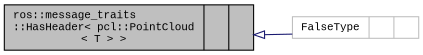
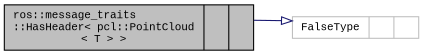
  digraph {
    rankdir=LR
    fontname="Liberation Mono"
    node [fontname="Liberation Mono" fontsize=10 shape=record style=filled]
    n1 [color=black fillcolor=grey75 fontcolor=black height=0.2 label="{ros::message_traits\l::HasHeader\< pcl::PointCloud\l\< T \> \>\n||}" width=0.4]
    n2 [color=grey75 fillcolor=white height=0.2 label="{FalseType\n||}" width=0.4]
-   n1 -> n2 [arrowtail=onormal color=midnightblue dir=back fontname="Liberation Mono" fontsize=10 labelfontname=Helvetica labelfontsize=10 style=solid]
+   n2 -> n1 [arrowtail=onormal color=midnightblue dir=back fontname="Liberation Mono" fontsize=10 labelfontname=Helvetica labelfontsize=10 style=solid]
  }
